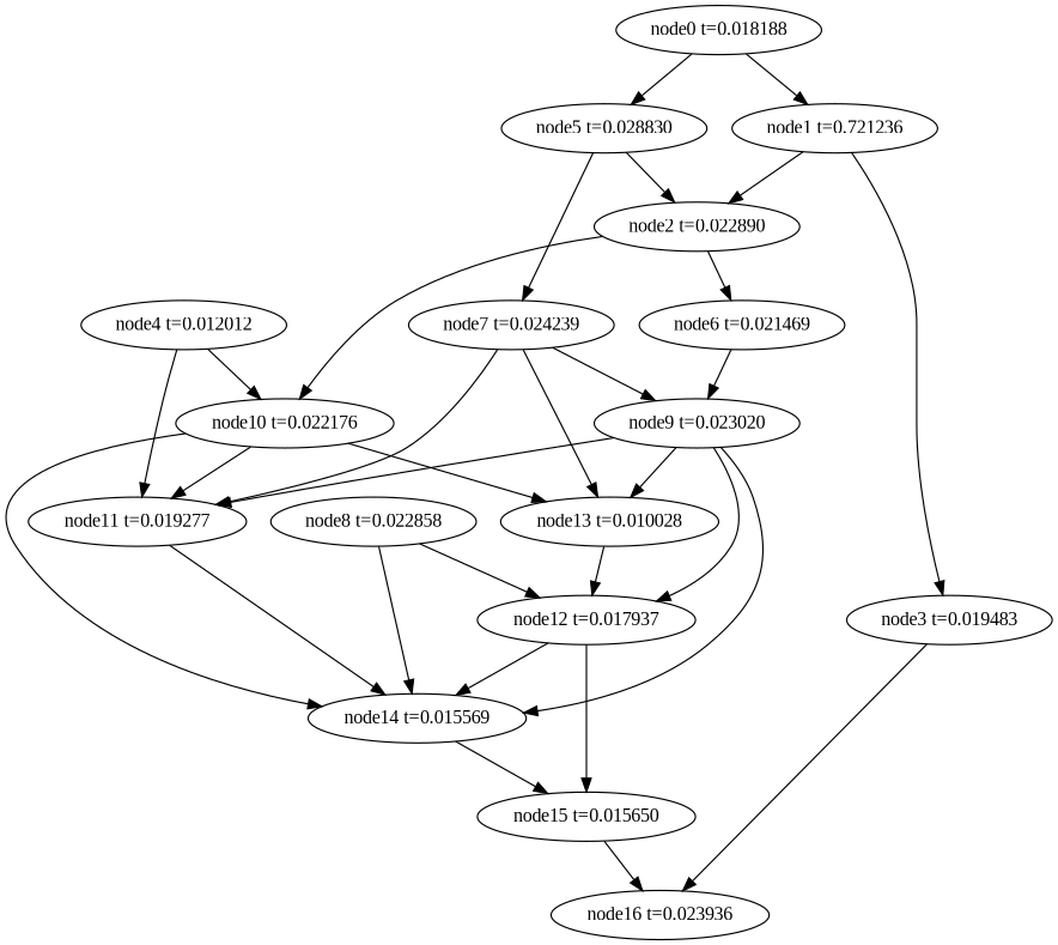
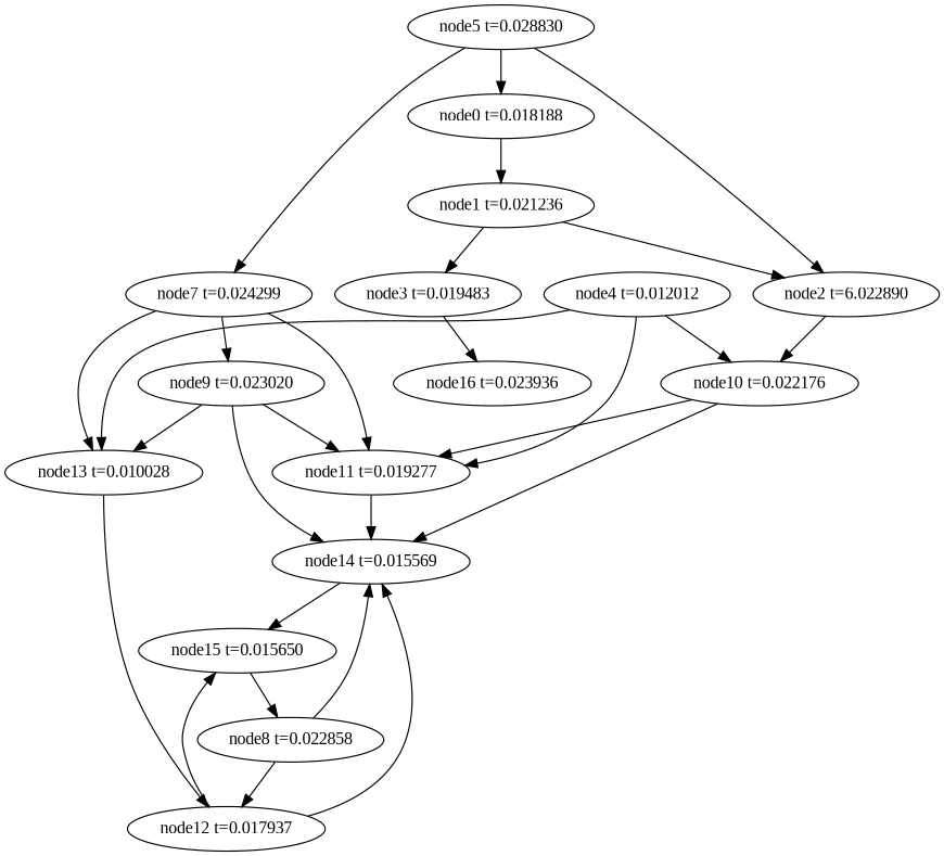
  digraph {
    fontname="Liberation Serif"
    node [fontname="Liberation Serif"]
    edge [fontname="Liberation Serif"]
    n1 [label="node16 t=0.023936"]
    n2 [label="node15 t=0.015650"]
    n3 [label="node14 t=0.015569"]
    n4 [label="node13 t=0.010028"]
    n5 [label="node12 t=0.017937"]
    n6 [label="node11 t=0.019277"]
    n7 [label="node10 t=0.022176"]
    n8 [label="node9 t=0.023020"]
    n9 [label="node8 t=0.022858"]
-   n10 [label="node7 t=0.024239"]
-   n11 [label="node6 t=0.021469"]
+   n10 [label="node7 t=0.024299"]
    n12 [label="node5 t=0.028830"]
-   n13 [label="node2 t=0.022890"]
+   n13 [label="node2 t=6.022890"]
    n14 [label="node4 t=0.012012"]
    n15 [label="node3 t=0.019483"]
-   n16 [label="node1 t=0.721236"]
+   n16 [label="node1 t=0.021236"]
    n17 [label="node0 t=0.018188"]
-   n2 -> n1
+   n2 -> n9
    n3 -> n2
    n4 -> n5
    n5 -> n2
    n5 -> n3
    n6 -> n3
    n7 -> n3
-   n7 -> n4
+   n14 -> n4
    n7 -> n6
    n8 -> n3
    n8 -> n4
-   n8 -> n5
    n8 -> n6
    n9 -> n3
    n9 -> n5
    n10 -> n4
    n10 -> n6
    n10 -> n8
-   n11 -> n8
    n12 -> n10
    n12 -> n13
    n13 -> n7
-   n13 -> n11
    n14 -> n6
    n14 -> n7
    n15 -> n1
    n16 -> n13
    n16 -> n15
-   n17 -> n12
+   n12 -> n17
    n17 -> n16
  }
